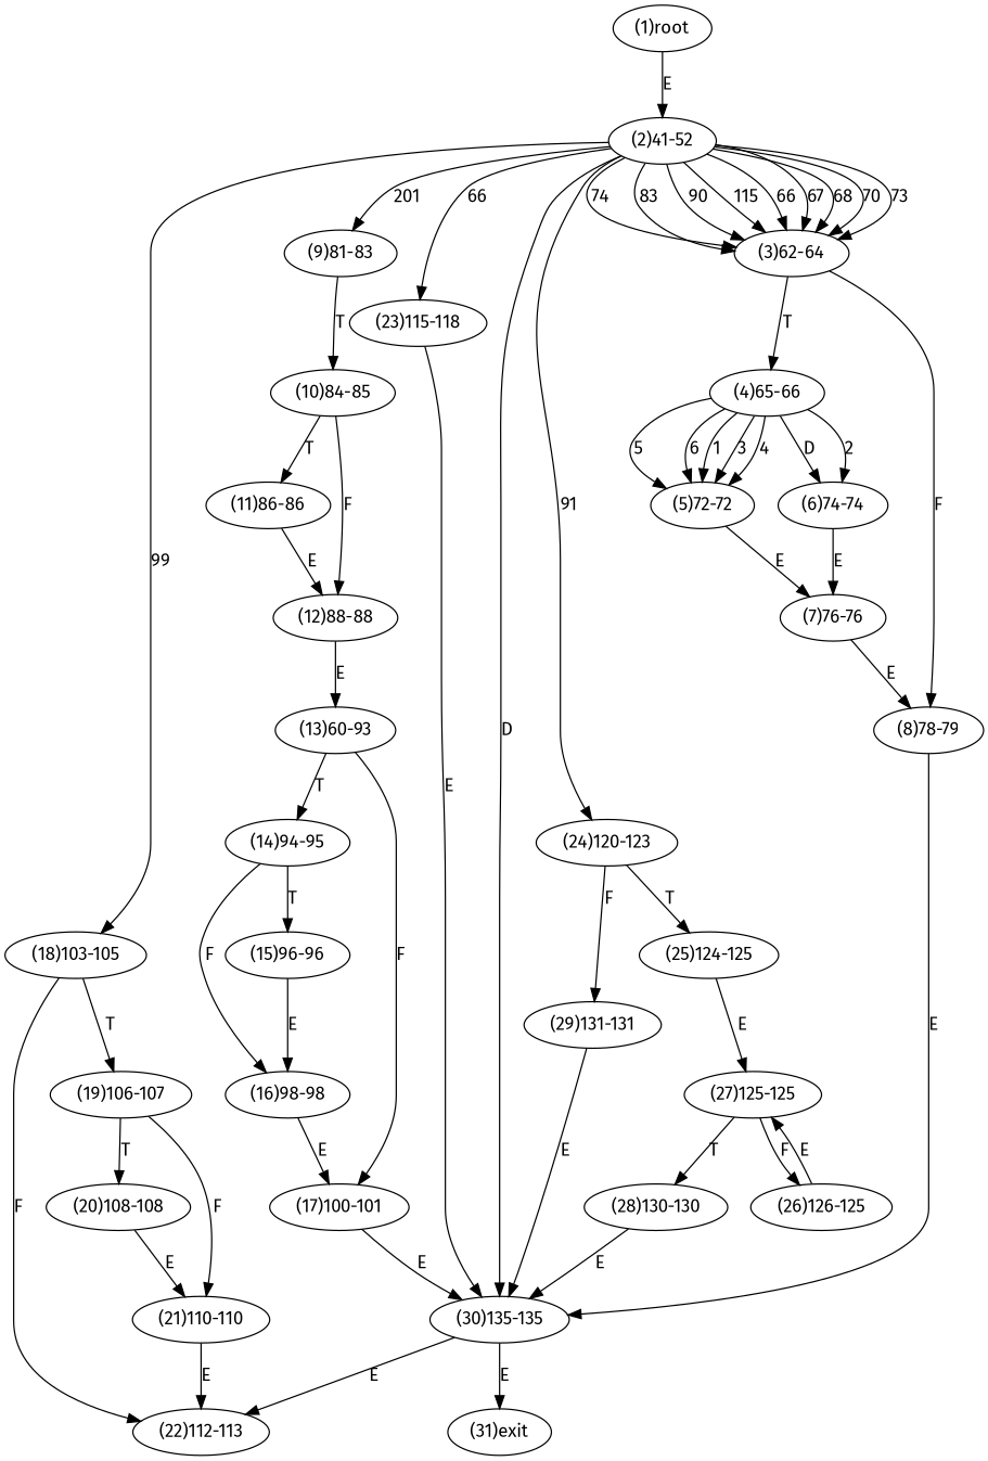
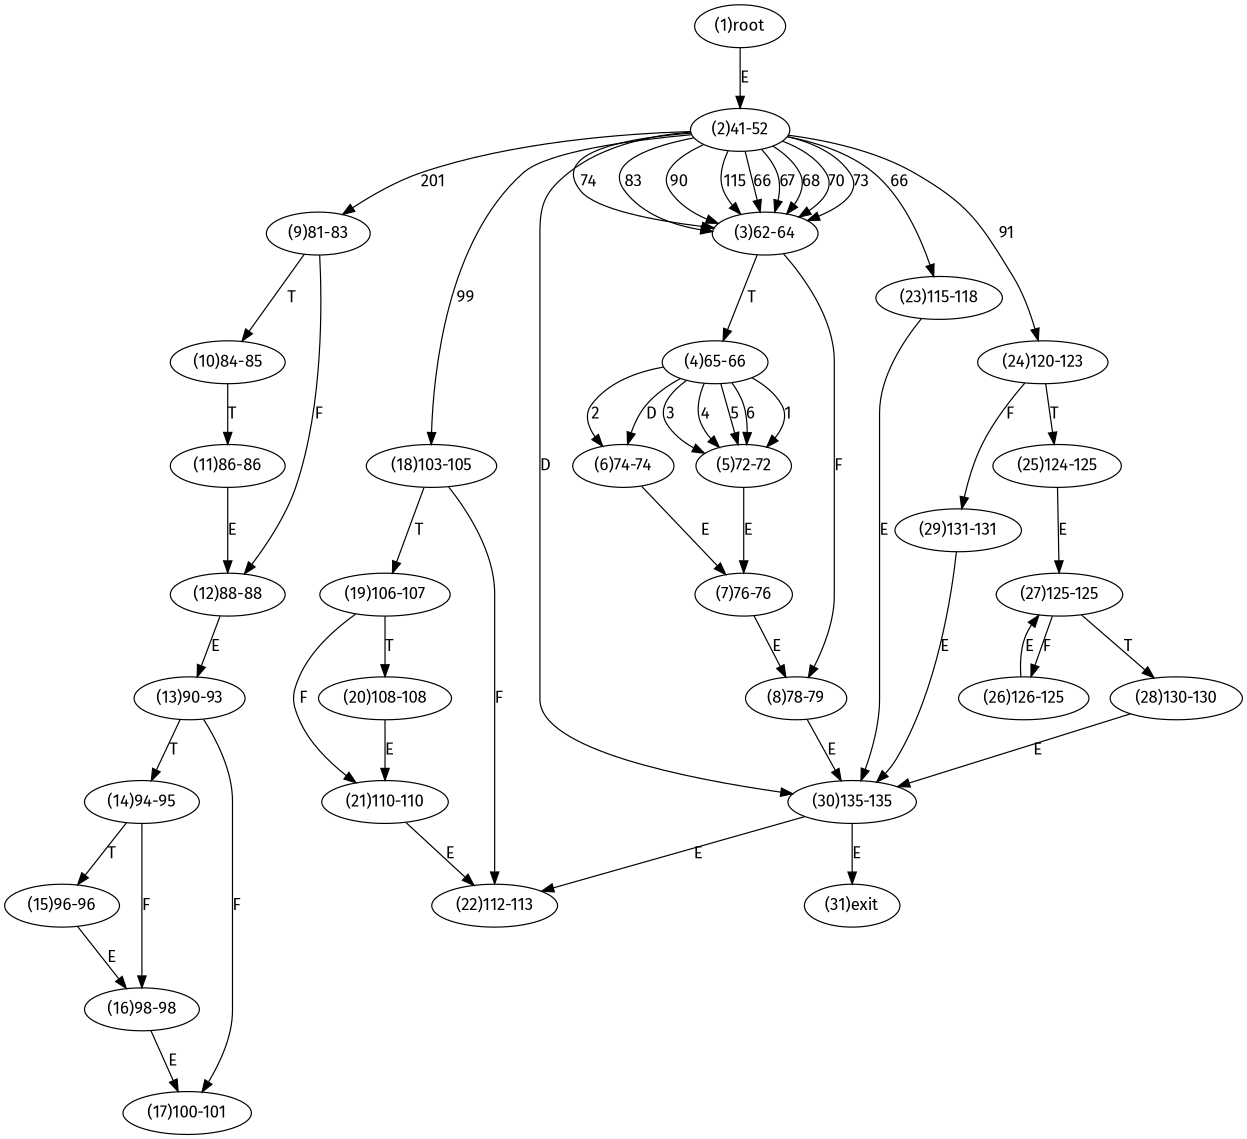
  digraph {
    fontname="Fira Sans"
    node [fontname="Fira Sans"]
    edge [fontname="Fira Sans"]
    n1 [label="(1)root"]
    n2 [label="(2)41-52"]
    n3 [label="(3)62-64"]
    n4 [label="(9)81-83"]
    n5 [label="(18)103-105"]
    n6 [label="(23)115-118"]
    n7 [label="(24)120-123"]
    n8 [label="(30)135-135"]
    n9 [label="(4)65-66"]
    n10 [label="(8)78-79"]
    n11 [label="(10)84-85"]
    n12 [label="(19)106-107"]
    n13 [label="(22)112-113"]
    n14 [label="(25)124-125"]
    n15 [label="(29)131-131"]
    n16 [label="(31)exit"]
    n17 [label="(5)72-72"]
    n18 [label="(6)74-74"]
    n19 [label="(7)76-76"]
    n20 [label="(11)86-86"]
    n21 [label="(12)88-88"]
-   n22 [label="(13)60-93"]
+   n22 [label="(13)90-93"]
    n23 [label="(14)94-95"]
    n24 [label="(17)100-101"]
    n25 [label="(15)96-96"]
    n26 [label="(16)98-98"]
    n27 [label="(21)110-110"]
    n28 [label="(20)108-108"]
    n29 [label="(27)125-125"]
    n30 [label="(26)126-125"]
    n31 [label="(28)130-130"]
    n1 -> n2 [label=E]
    n2 -> n3 [label=66]
    n2 -> n3 [label=67]
    n2 -> n3 [label=68]
    n2 -> n3 [label=70]
    n2 -> n3 [label=73]
    n2 -> n3 [label=74]
    n2 -> n3 [label=83]
    n2 -> n3 [label=90]
    n2 -> n3 [label=115]
    n2 -> n4 [label=201]
    n2 -> n5 [label=99]
    n2 -> n6 [label=66]
    n2 -> n7 [label=91]
    n2 -> n8 [label=D]
    n3 -> n9 [label=T]
    n3 -> n10 [label=F]
    n4 -> n11 [label=T]
    n5 -> n12 [label=T]
    n5 -> n13 [label=F]
    n6 -> n8 [label=E]
    n7 -> n14 [label=T]
    n7 -> n15 [label=F]
    n8 -> n13 [label=E]
    n8 -> n16 [label=E]
    n9 -> n17 [label=1]
    n9 -> n17 [label=3]
    n9 -> n17 [label=4]
    n9 -> n17 [label=5]
    n9 -> n17 [label=6]
    n9 -> n18 [label=2]
    n9 -> n18 [label=D]
    n10 -> n8 [label=E]
    n11 -> n20 [label=T]
-   n11 -> n21 [label=F]
+   n4 -> n21 [label=F]
    n12 -> n27 [label=F]
    n12 -> n28 [label=T]
    n14 -> n29 [label=E]
    n15 -> n8 [label=E]
    n17 -> n19 [label=E]
    n18 -> n19 [label=E]
    n19 -> n10 [label=E]
    n20 -> n21 [label=E]
    n21 -> n22 [label=E]
    n22 -> n23 [label=T]
    n22 -> n24 [label=F]
    n23 -> n25 [label=T]
    n23 -> n26 [label=F]
-   n24 -> n8 [label=E]
    n25 -> n26 [label=E]
    n26 -> n24 [label=E]
    n27 -> n13 [label=E]
    n28 -> n27 [label=E]
    n29 -> n30 [label=F]
    n29 -> n31 [label=T]
    n30 -> n29 [label=E]
    n31 -> n8 [label=E]
  }
